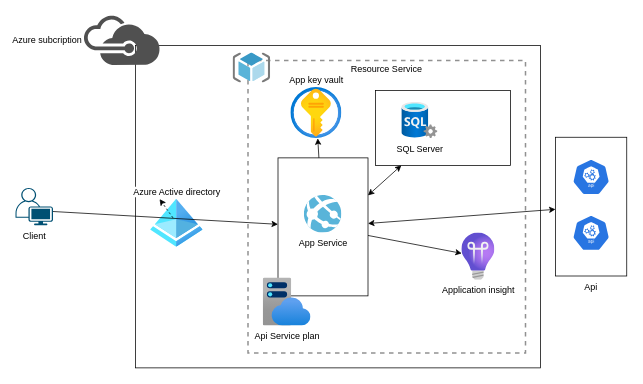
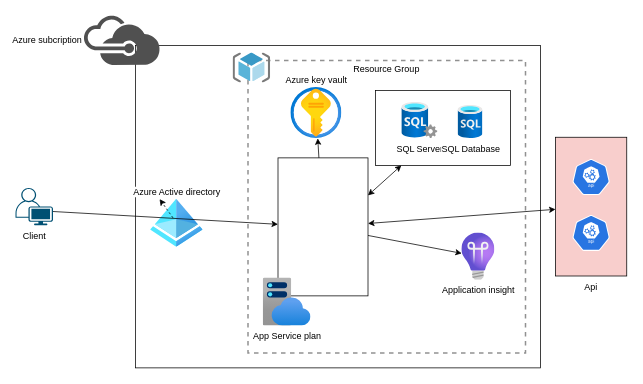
  <mxCell id="0" />
  <mxCell id="1" parent="0" />
  <mxCell id="2" value="" style="rounded=0;whiteSpace=wrap;html=1;fillColor=none;" vertex="1" parent="1"><mxGeometry x="180" y="60" width="540" height="430" as="geometry" /></mxCell>
  <mxCell id="3" value="Client&lt;br&gt;" style="points=[[0.35,0,0],[0.98,0.51,0],[1,0.71,0],[0.67,1,0],[0,0.795,0],[0,0.65,0]];verticalLabelPosition=bottom;sketch=0;html=1;verticalAlign=top;aspect=fixed;align=center;pointerEvents=1;shape=mxgraph.cisco19.user;fillColor=#005073;strokeColor=none;" vertex="1" parent="1"><mxGeometry x="20" y="250" width="50" height="50" as="geometry" /></mxCell>
  <mxCell id="4" value="Azure subcription" style="sketch=0;pointerEvents=1;shadow=0;dashed=0;html=1;strokeColor=none;fillColor=#505050;labelPosition=left;verticalLabelPosition=middle;outlineConnect=0;verticalAlign=middle;align=right;shape=mxgraph.office.clouds.azure;textDirection=ltr;" vertex="1" parent="1"><mxGeometry x="110" y="20" width="103" height="66" as="geometry" /></mxCell>
  <mxCell id="5" value="Azure Active directory" style="image;aspect=fixed;html=1;points=[];align=center;fontSize=12;image=img/lib/azure2/identity/Azure_Active_Directory.svg;labelPosition=center;verticalLabelPosition=top;verticalAlign=bottom;" vertex="1" parent="1"><mxGeometry x="200" y="265" width="70" height="64" as="geometry" /></mxCell>
- <mxCell id="6" value="Resource Service" style="fontStyle=0;verticalAlign=top;align=center;spacingTop=-2;fillColor=none;rounded=0;whiteSpace=wrap;html=1;strokeColor=#919191;strokeWidth=2;dashed=1;container=1;collapsible=0;expand=0;recursiveResize=0;" vertex="1" parent="1"><mxGeometry x="330" y="80" width="370" height="390" as="geometry" /></mxCell>
+ <mxCell id="6" value="Resource Group" style="fontStyle=0;verticalAlign=top;align=center;spacingTop=-2;fillColor=none;rounded=0;whiteSpace=wrap;html=1;strokeColor=#919191;strokeWidth=2;dashed=1;container=1;collapsible=0;expand=0;recursiveResize=0;" vertex="1" parent="1"><mxGeometry x="330" y="80" width="370" height="390" as="geometry" /></mxCell>
  <mxCell id="7" value="" style="image;sketch=0;aspect=fixed;html=1;points=[];align=center;fontSize=12;image=img/lib/mscae/ResourceGroup.svg;" vertex="1" parent="6"><mxGeometry x="-20" y="-10" width="50" height="40" as="geometry" /></mxCell>
  <mxCell id="8" value="" style="rounded=0;whiteSpace=wrap;html=1;" vertex="1" parent="6"><mxGeometry x="40" y="130" width="120" height="184" as="geometry" /></mxCell>
- <mxCell id="9" value="App Service&lt;br&gt;" style="image;sketch=0;aspect=fixed;html=1;points=[];align=center;fontSize=12;image=img/lib/mscae/App_Services.svg;" vertex="1" parent="6"><mxGeometry x="75" y="180" width="50" height="50" as="geometry" /></mxCell>
- <mxCell id="10" value="Api Service plan&lt;br&gt;" style="image;aspect=fixed;html=1;points=[];align=center;fontSize=12;image=img/lib/azure2/app_services/App_Service_Plans.svg;" vertex="1" parent="6"><mxGeometry x="20" y="290" width="64" height="64" as="geometry" /></mxCell>
+ <mxCell id="10" value="App Service plan&lt;br&gt;" style="image;aspect=fixed;html=1;points=[];align=center;fontSize=12;image=img/lib/azure2/app_services/App_Service_Plans.svg;" vertex="1" parent="6"><mxGeometry x="20" y="290" width="64" height="64" as="geometry" /></mxCell>
  <mxCell id="11" value="" style="rounded=0;whiteSpace=wrap;html=1;" vertex="1" parent="6"><mxGeometry x="170" y="40" width="180" height="100" as="geometry" /></mxCell>
  <mxCell id="12" value="SQL Server&lt;br&gt;" style="image;aspect=fixed;html=1;points=[];align=center;fontSize=12;image=img/lib/azure2/databases/SQL_Server.svg;" vertex="1" parent="6"><mxGeometry x="205" y="56" width="48" height="48" as="geometry" /></mxCell>
+ <mxCell id="13" value="SQL Database" style="image;aspect=fixed;html=1;points=[];align=center;fontSize=12;image=img/lib/azure2/databases/SQL_Database.svg;" vertex="1" parent="6"><mxGeometry x="280" y="60" width="33" height="44" as="geometry" /></mxCell>
  <mxCell id="14" value="Application insight" style="image;aspect=fixed;html=1;points=[];align=center;fontSize=12;image=img/lib/azure2/management_governance/Application_Insights.svg;" vertex="1" parent="6"><mxGeometry x="285" y="230" width="44" height="63" as="geometry" /></mxCell>
- <mxCell id="15" value="App key vault" style="image;aspect=fixed;html=1;points=[];align=center;fontSize=12;image=img/lib/azure2/security/Key_Vaults.svg;labelPosition=center;verticalLabelPosition=top;verticalAlign=bottom;" vertex="1" parent="6"><mxGeometry x="57" y="36" width="68" height="68" as="geometry" /></mxCell>
+ <mxCell id="15" value="Azure key vault" style="image;aspect=fixed;html=1;points=[];align=center;fontSize=12;image=img/lib/azure2/security/Key_Vaults.svg;labelPosition=center;verticalLabelPosition=top;verticalAlign=bottom;" vertex="1" parent="6"><mxGeometry x="57" y="36" width="68" height="68" as="geometry" /></mxCell>
  <mxCell id="16" value="" style="endArrow=classic;startArrow=classic;html=1;rounded=0;" edge="1" parent="6" target="11"><mxGeometry width="50" height="50" relative="1" as="geometry"><mxPoint x="160" y="180" as="sourcePoint" /><mxPoint x="210" y="130" as="targetPoint" /></mxGeometry></mxCell>
  <mxCell id="17" value="" style="endArrow=classic;html=1;rounded=0;" edge="1" parent="6" source="8" target="14"><mxGeometry width="50" height="50" relative="1" as="geometry"><mxPoint x="120" y="120" as="sourcePoint" /><mxPoint x="170" y="70" as="targetPoint" /></mxGeometry></mxCell>
  <mxCell id="18" value="" style="endArrow=classic;html=1;rounded=0;" edge="1" parent="6" source="8" target="15"><mxGeometry width="50" height="50" relative="1" as="geometry"><mxPoint x="120" y="120" as="sourcePoint" /><mxPoint x="170" y="70" as="targetPoint" /></mxGeometry></mxCell>
- <mxCell id="19" value="Api&lt;br&gt;" style="rounded=0;whiteSpace=wrap;html=1;labelPosition=center;verticalLabelPosition=bottom;align=center;verticalAlign=top;" vertex="1" parent="1"><mxGeometry x="740" y="182.5" width="95" height="185" as="geometry" /></mxCell>
+ <mxCell id="19" value="Api&lt;br&gt;" style="rounded=0;whiteSpace=wrap;html=1;labelPosition=center;verticalLabelPosition=bottom;align=center;verticalAlign=top;fillColor=#f8cecc;" vertex="1" parent="1"><mxGeometry x="740" y="182.5" width="95" height="185" as="geometry" /></mxCell>
  <mxCell id="20" value="" style="sketch=0;html=1;dashed=0;whitespace=wrap;fillColor=#2875E2;strokeColor=#ffffff;points=[[0.005,0.63,0],[0.1,0.2,0],[0.9,0.2,0],[0.5,0,0],[0.995,0.63,0],[0.72,0.99,0],[0.5,1,0],[0.28,0.99,0]];verticalLabelPosition=bottom;align=center;verticalAlign=top;shape=mxgraph.kubernetes.icon;prIcon=api" vertex="1" parent="1"><mxGeometry x="762.5" y="211.5" width="50" height="48" as="geometry" /></mxCell>
  <mxCell id="21" value="" style="sketch=0;html=1;dashed=0;whitespace=wrap;fillColor=#2875E2;strokeColor=#ffffff;points=[[0.005,0.63,0],[0.1,0.2,0],[0.9,0.2,0],[0.5,0,0],[0.995,0.63,0],[0.72,0.99,0],[0.5,1,0],[0.28,0.99,0]];verticalLabelPosition=bottom;align=center;verticalAlign=top;shape=mxgraph.kubernetes.icon;prIcon=api" vertex="1" parent="1"><mxGeometry x="762.5" y="286" width="50" height="48" as="geometry" /></mxCell>
  <mxCell id="22" value="" style="endArrow=classic;html=1;rounded=0;" edge="1" parent="1" target="8"><mxGeometry width="50" height="50" relative="1" as="geometry"><mxPoint x="70" y="281.5" as="sourcePoint" /><mxPoint x="110" y="240" as="targetPoint" /></mxGeometry></mxCell>
  <mxCell id="23" value="" style="endArrow=classic;html=1;rounded=0;dashed=1;" edge="1" parent="1" target="5"><mxGeometry width="50" height="50" relative="1" as="geometry"><mxPoint x="230" y="290" as="sourcePoint" /><mxPoint x="280" y="240" as="targetPoint" /></mxGeometry></mxCell>
  <mxCell id="24" value="" style="endArrow=classic;startArrow=classic;html=1;rounded=0;" edge="1" parent="1" source="8" target="19"><mxGeometry width="50" height="50" relative="1" as="geometry"><mxPoint x="450" y="200" as="sourcePoint" /><mxPoint x="500" y="150" as="targetPoint" /></mxGeometry></mxCell>
